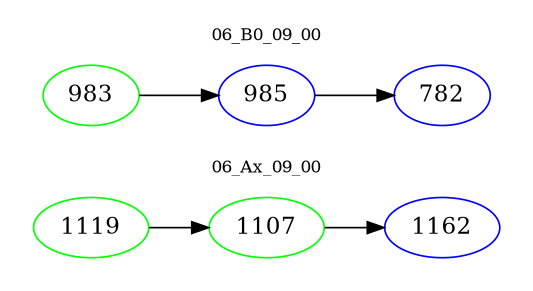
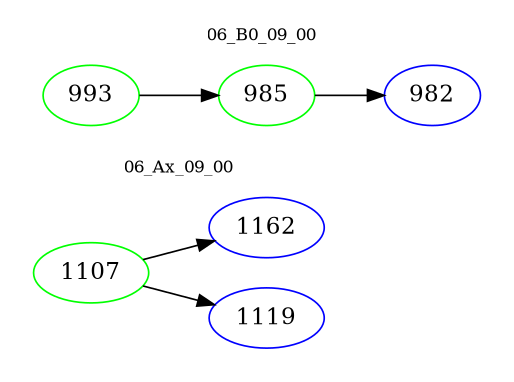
  digraph {
    rankdir=LR
    node [color=green]
    edge [color=black]
    n1 [label=1107]
-   n2 [label=1119]
+   n2 [color=blue label=1119]
    n3 [color=blue label=1162]
-   n4 [color=blue label=985]
-   n5 [color=blue label=782]
-   n6 [label=983]
+   n4 [label=985]
+   n5 [color=blue label=982]
+   n6 [label=993]
    subgraph cluster_1 {
      color=white
      fontsize=10
      label="06_Ax_09_00"
      n1
      n2
      n3
    }
    subgraph cluster_2 {
      color=white
      fontsize=10
      label="06_B0_09_00"
      n4
      n5
      n6
    }
-   n2 -> n1
+   n1 -> n2
    n1 -> n3
    n4 -> n5
    n6 -> n4
  }
